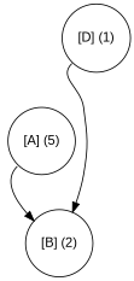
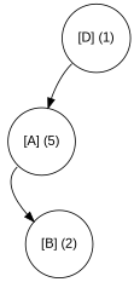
  digraph {
    node [fontname=Arial shape=circle]
    edge [tailport=sw]
    n1 [label="[D] (1)" width=0.5]
    n2 [label="[A] (5)" width=0.5]
    n3 [label="[B] (2)" width=0.5]
-   n1 -> n3
+   n1 -> n2
    n2 -> n3
  }
